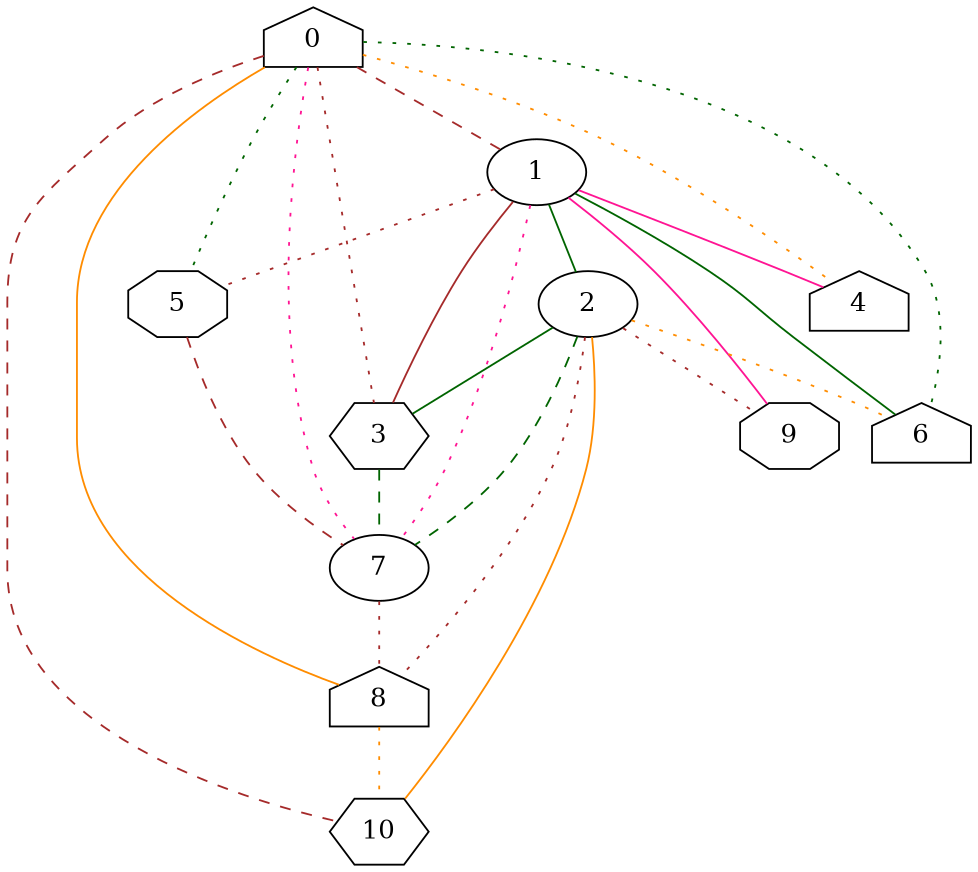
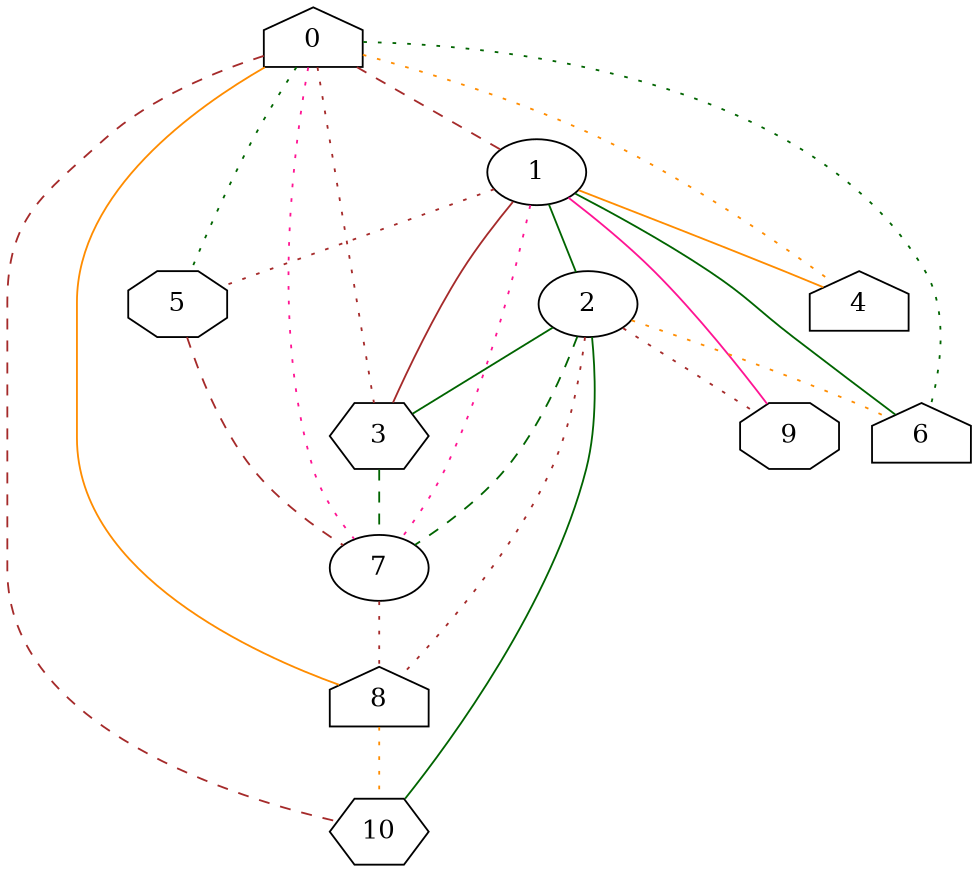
  graph {
    node [shape=house]
    edge [color=brown style=dotted]
    n1 [label=0]
    n2 [label=1 shape=ellipse]
    n3 [label=3 shape=hexagon]
    n4 [label=4]
    n5 [label=5 shape=octagon]
    n6 [label=6]
    n7 [label=7 shape=ellipse]
    n8 [label=8]
    n9 [label=10 shape=hexagon]
    n10 [label=2 shape=ellipse]
    n11 [label=9 shape=octagon]
    n1 -- n2 [style=dashed]
    n1 -- n3
    n1 -- n4 [color=darkorange]
    n1 -- n5 [color=darkgreen]
    n1 -- n6 [color=darkgreen]
    n1 -- n7 [color=deeppink]
    n1 -- n8 [color=darkorange style=solid]
    n1 -- n9 [style=dashed]
    n2 -- n3 [style=solid]
-   n2 -- n4 [color=deeppink style=solid]
+   n2 -- n4 [color=darkorange style=solid]
    n2 -- n5
    n2 -- n6 [color=darkgreen style=solid]
    n2 -- n7 [color=deeppink]
    n2 -- n10 [color=darkgreen style=solid]
    n2 -- n11 [color=deeppink style=solid]
    n3 -- n7 [color=darkgreen style=dashed]
    n5 -- n7 [style=dashed]
    n7 -- n8
    n8 -- n9 [color=darkorange]
    n10 -- n3 [color=darkgreen style=solid]
    n10 -- n6 [color=darkorange]
    n10 -- n7 [color=darkgreen style=dashed]
    n10 -- n8
-   n10 -- n9 [color=darkorange style=solid]
+   n10 -- n9 [color=darkgreen style=solid]
    n10 -- n11
  }
